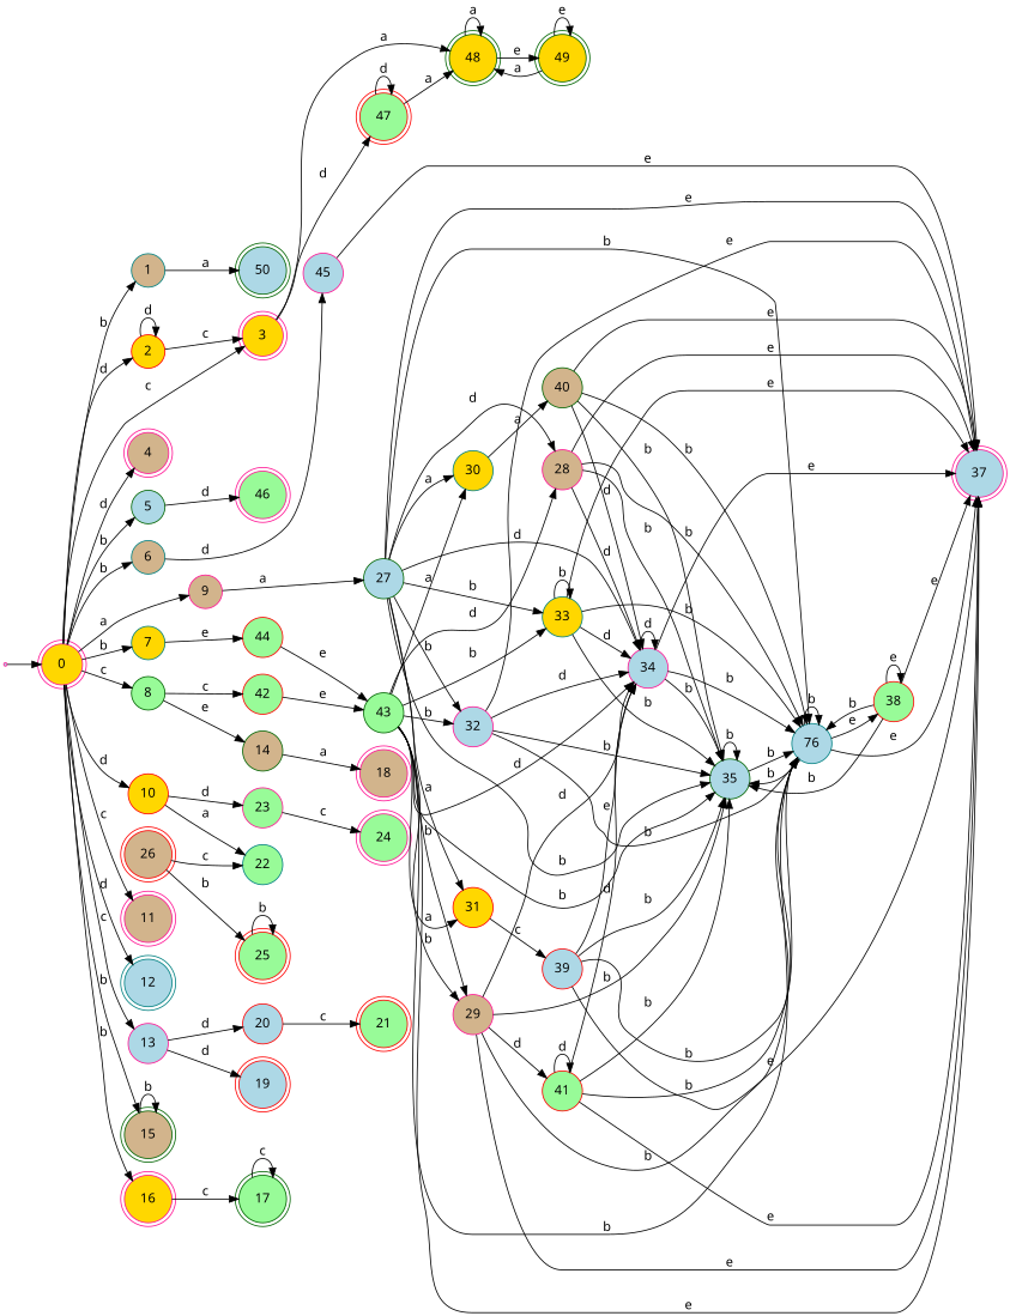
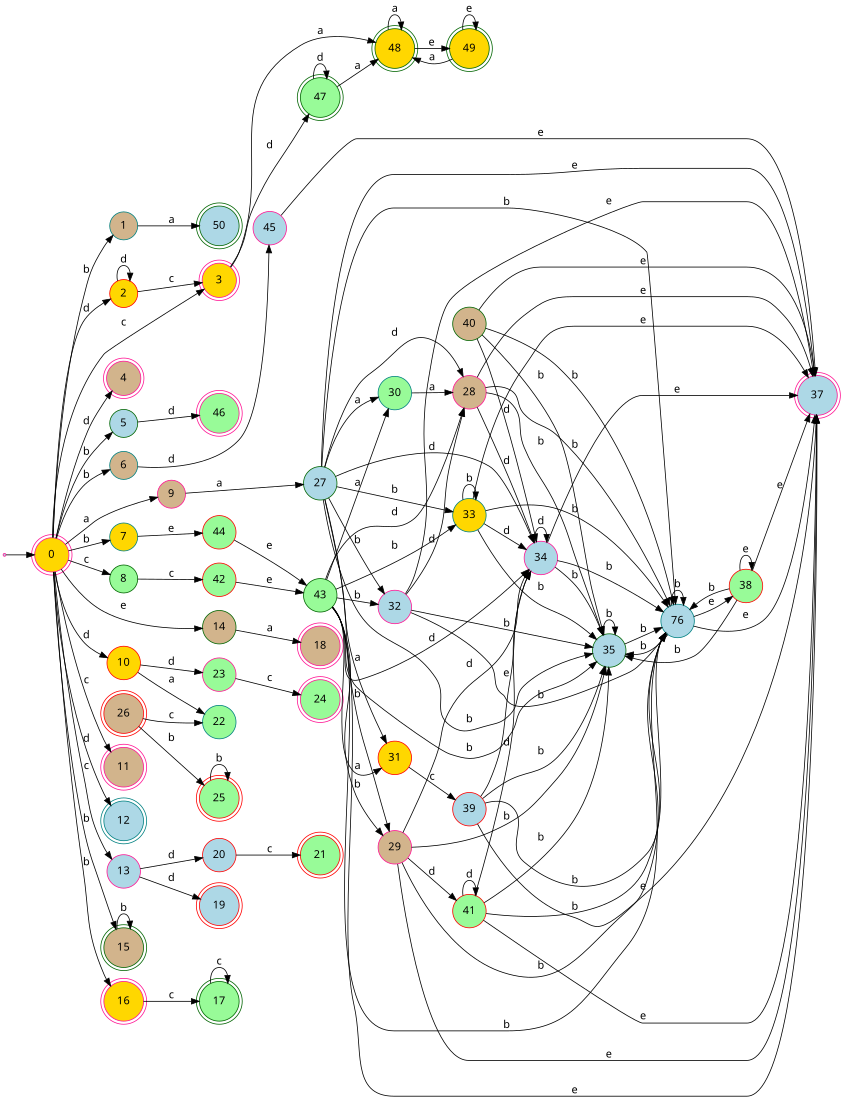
  digraph {
    fontname="Noto Sans"
    rankdir=LR
    node [color=deeppink fillcolor=lightblue fontname="Noto Sans" shape=circle style=filled]
    edge [fontname="Noto Sans"]
    dummy0 [shape=point]
    0 [fillcolor=gold shape=doublecircle]
    1 [color=teal fillcolor=tan]
    2 [color=red fillcolor=gold]
    3 [fillcolor=gold shape=doublecircle]
    4 [fillcolor=tan shape=doublecircle]
    5 [color=darkgreen]
    6 [color=teal fillcolor=tan]
    7 [color=teal fillcolor=gold]
    8 [color=darkgreen fillcolor=palegreen]
    9 [fillcolor=tan]
    10 [color=red fillcolor=gold]
    11 [fillcolor=tan shape=doublecircle]
    12 [color=teal shape=doublecircle]
    13
    14 [color=darkgreen fillcolor=tan]
    15 [color=darkgreen fillcolor=tan shape=doublecircle]
    16 [fillcolor=gold shape=doublecircle]
    50 [color=darkgreen shape=doublecircle]
-   47 [color=red fillcolor=palegreen shape=doublecircle]
+   47 [color=darkgreen fillcolor=palegreen shape=doublecircle]
    48 [color=darkgreen fillcolor=gold shape=doublecircle]
    46 [fillcolor=palegreen shape=doublecircle]
    45
    44 [color=red fillcolor=palegreen]
    42 [color=red fillcolor=palegreen]
    27 [color=darkgreen]
    22 [color=teal fillcolor=palegreen]
    23 [fillcolor=palegreen]
    19 [color=red shape=doublecircle]
    20 [color=red]
    18 [fillcolor=tan shape=doublecircle]
    17 [color=darkgreen fillcolor=palegreen shape=doublecircle]
    49 [color=darkgreen fillcolor=gold shape=doublecircle]
    37 [shape=doublecircle]
    43 [color=darkgreen fillcolor=palegreen]
    28 [fillcolor=tan]
    29 [fillcolor=tan]
-   30 [color=teal fillcolor=gold]
+   30 [color=teal fillcolor=palegreen]
    31 [color=red fillcolor=gold]
    32
    33 [color=teal fillcolor=gold]
    34
    35 [color=darkgreen]
    n44 [color=teal label=76]
    24 [fillcolor=palegreen shape=doublecircle]
    21 [color=red fillcolor=palegreen shape=doublecircle]
    26 [color=red fillcolor=tan shape=doublecircle]
    25 [color=red fillcolor=palegreen shape=doublecircle]
    41 [color=red fillcolor=palegreen]
    40 [color=darkgreen fillcolor=tan]
    39 [color=red]
    38 [color=red fillcolor=palegreen]
    dummy0 -> 0
    0 -> 1 [label=b]
    0 -> 2 [label=d]
    0 -> 3 [label=c]
    0 -> 4 [label=d]
    0 -> 5 [label=b]
    0 -> 6 [label=b]
    0 -> 7 [label=b]
    0 -> 8 [label=c]
    0 -> 9 [label=a]
    0 -> 10 [label=d]
    0 -> 11 [label=c]
    0 -> 12 [label=d]
    0 -> 13 [label=c]
-   8 -> 14 [label=e]
+   0 -> 14 [label=e]
    0 -> 15 [label=b]
    0 -> 16 [label=b]
    1 -> 50 [label=a]
    2 -> 2 [label=d]
    2 -> 3 [label=c]
    3 -> 47 [label=d]
    3 -> 48 [label=a]
    5 -> 46 [label=d]
    6 -> 45 [label=d]
    7 -> 44 [label=e]
    8 -> 42 [label=c]
    9 -> 27 [label=a]
    10 -> 22 [label=a]
    10 -> 23 [label=d]
    13 -> 19 [label=d]
    13 -> 20 [label=d]
    14 -> 18 [label=a]
    15 -> 15 [label=b]
    16 -> 17 [label=c]
    47 -> 47 [label=d]
    47 -> 48 [label=a]
    48 -> 48 [label=a]
    48 -> 49 [label=e]
    45 -> 37 [label=e]
    44 -> 43 [label=e]
    42 -> 43 [label=e]
    27 -> 37 [label=e]
    27 -> 28 [label=d]
    27 -> 29 [label=b]
    27 -> 30 [label=a]
    27 -> 31 [label=a]
    27 -> 32 [label=b]
    27 -> 33 [label=b]
    27 -> 34 [label=d]
    27 -> 35 [label=b]
    27 -> n44 [label=b]
    23 -> 24 [label=c]
    20 -> 21 [label=c]
    17 -> 17 [label=c]
    49 -> 48 [label=a]
    49 -> 49 [label=e]
    43 -> 37 [label=e]
    43 -> 28 [label=d]
    43 -> 29 [label=b]
    43 -> 30 [label=a]
    43 -> 31 [label=a]
    43 -> 32 [label=b]
    43 -> 33 [label=b]
    43 -> 34 [label=d]
    43 -> 35 [label=b]
    43 -> n44 [label=b]
    28 -> 37 [label=e]
    28 -> 34 [label=d]
    28 -> 35 [label=b]
    28 -> n44 [label=b]
    29 -> 37 [label=e]
    29 -> 34 [label=d]
    29 -> 35 [label=b]
    29 -> n44 [label=b]
    29 -> 41 [label=d]
-   30 -> 40 [label=a]
+   30 -> 28 [label=a]
    31 -> 39 [label=c]
    32 -> 37 [label=e]
-   32 -> 34 [label=d]
+   32 -> 28 [label=d]
    32 -> 35 [label=b]
    32 -> n44 [label=b]
    33 -> 37 [label=e]
    33 -> 33 [label=b]
    33 -> 34 [label=d]
    33 -> 35 [label=b]
    33 -> n44 [label=b]
    34 -> 37 [label=e]
    34 -> 34 [label=d]
    34 -> 35 [label=b]
    34 -> n44 [label=b]
    35 -> 35 [label=b]
    35 -> n44 [label=b]
    n44 -> 37 [label=e]
    n44 -> 35 [label=b]
    n44 -> n44 [label=b]
    n44 -> 38 [label=e]
    26 -> 22 [label=c]
    26 -> 25 [label=b]
    25 -> 25 [label=b]
    41 -> 37 [label=e]
    41 -> 34 [label=d]
    41 -> 35 [label=b]
    41 -> n44 [label=b]
    41 -> 41 [label=d]
    40 -> 37 [label=e]
    40 -> 34 [label=d]
    40 -> 35 [label=b]
    40 -> n44 [label=b]
    39 -> 37 [label=e]
    39 -> 34 [label=e]
    39 -> 35 [label=b]
    39 -> n44 [label=b]
    38 -> 37 [label=e]
    38 -> 35 [label=b]
    38 -> n44 [label=b]
    38 -> 38 [label=e]
  }
